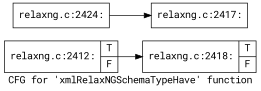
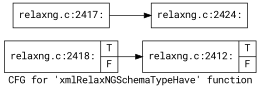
  digraph {
    fontname="Roboto Mono"
    label="CFG for 'xmlRelaxNGSchemaTypeHave' function"
    rankdir=LR
    node [fontname="Roboto Mono" shape=record]
    edge [fontname="Roboto Mono" style=solid]
    n1 [label="{relaxng.c:2412:|{<s0>T|<s1>F}}"]
    n2 [label="{relaxng.c:2418:|{<s0>T|<s1>F}}"]
    n3 [label="{relaxng.c:2417:}"]
    n4 [label="{relaxng.c:2424:}"]
-   n1 -> n2
-   n4 -> n3
+   n2 -> n1
+   n3 -> n4
  }
